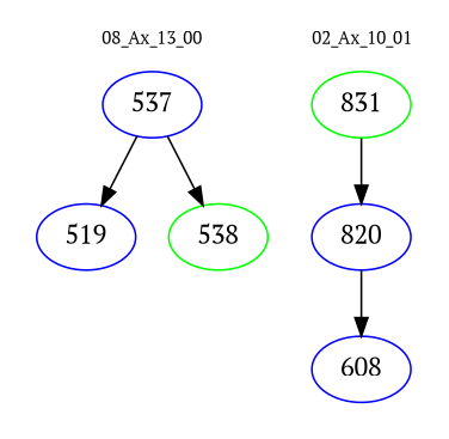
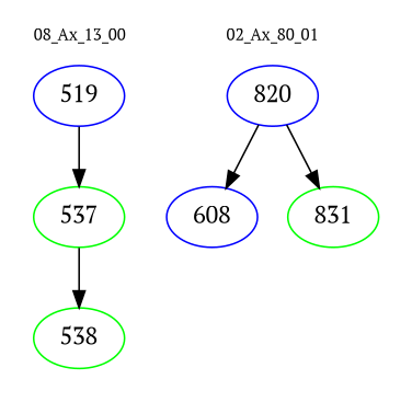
  digraph {
    fontname="PT Serif"
    node [color=blue fontname="PT Serif"]
    edge [color=black fontname="PT Serif"]
-   n1 [label=537]
+   n1 [color=green label=537]
    n2 [label=519]
    n3 [color=green label=538]
    n4 [label=820]
    n5 [label=608]
    n6 [color=green label=831]
    subgraph cluster_1 {
      color=white
      fontsize=10
      label="08_Ax_13_00"
      n1
      n2
      n3
    }
    subgraph cluster_2 {
      color=white
      fontsize=10
-     label="02_Ax_10_01"
+     label="02_Ax_80_01"
      n4
      n5
      n6
    }
-   n1 -> n2
+   n2 -> n1
    n1 -> n3
    n4 -> n5
-   n6 -> n4
+   n4 -> n6
  }
